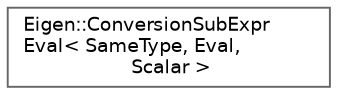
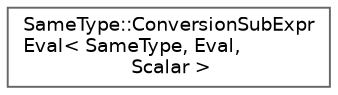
  digraph {
    rankdir=LR
-   n1 [color=grey40 fillcolor=white fontname=Helvetica fontsize=10 height=0.2 label="Eigen::ConversionSubExpr\lEval\< SameType, Eval,\l Scalar \>" shape=box style=filled width=0.4]
+   n1 [color=grey40 fillcolor=white fontname=Helvetica fontsize=10 height=0.2 label="SameType::ConversionSubExpr\lEval\< SameType, Eval,\l Scalar \>" shape=box style=filled width=0.4]
  }
